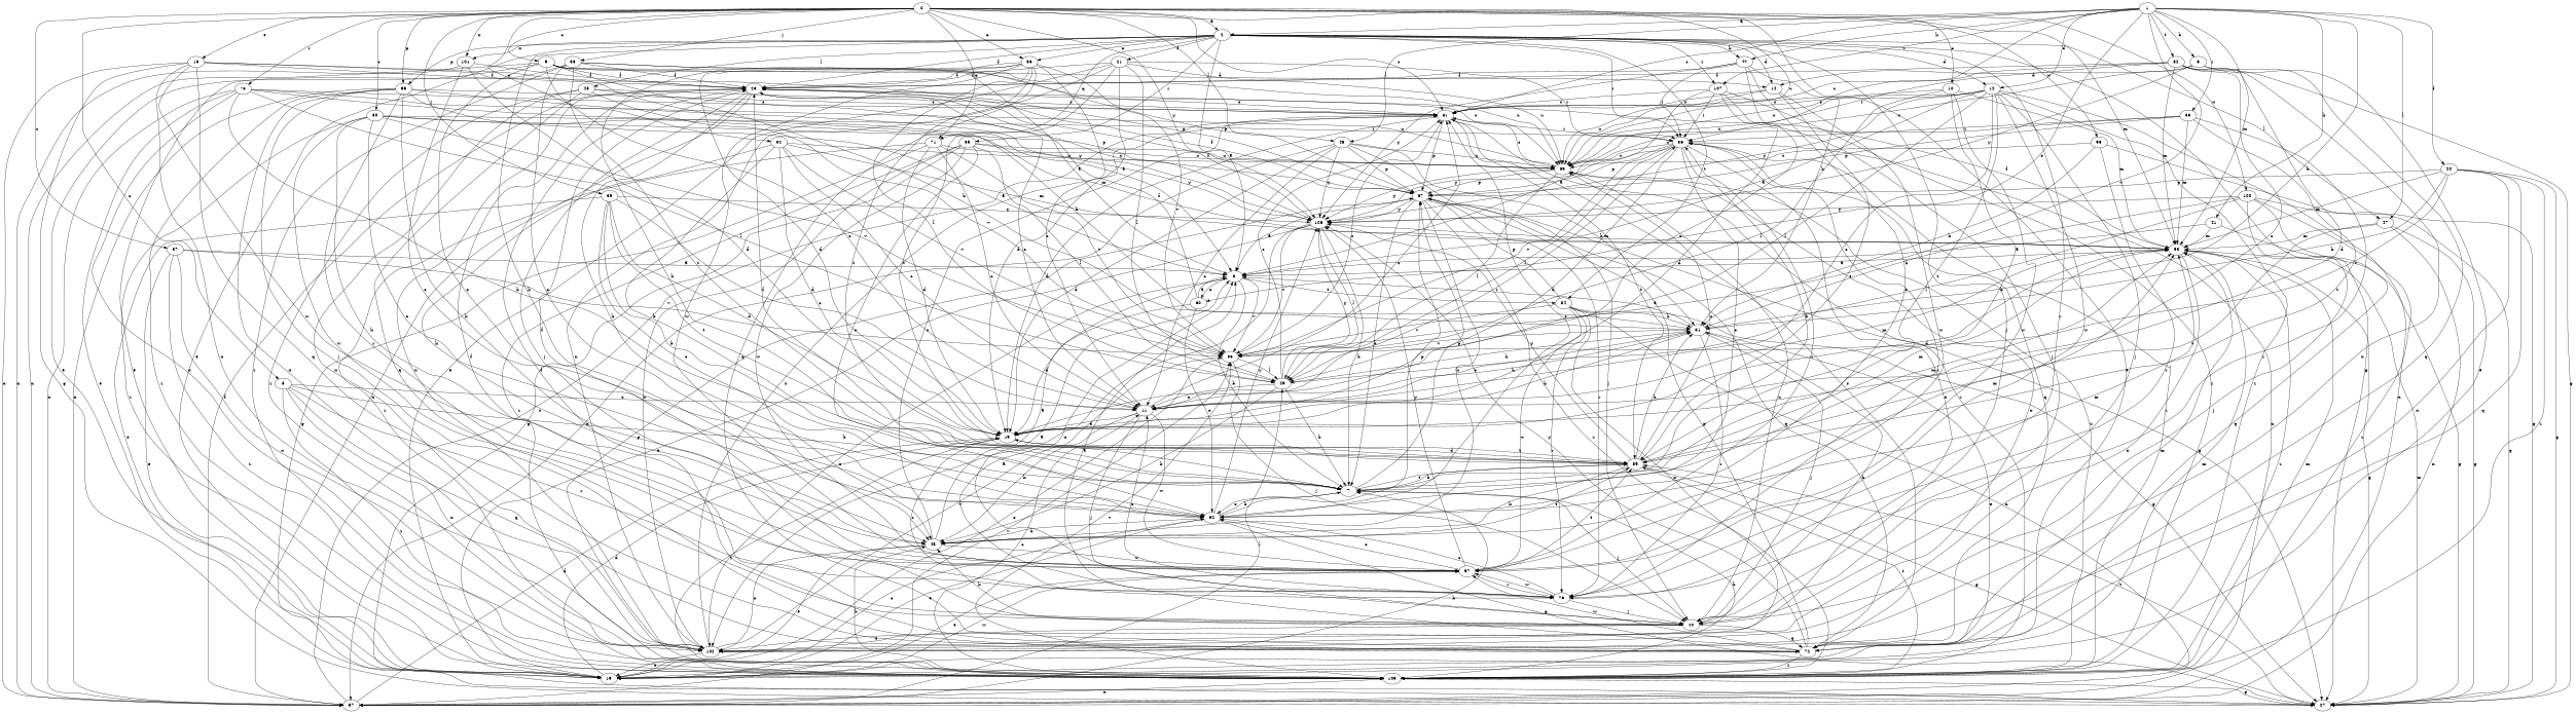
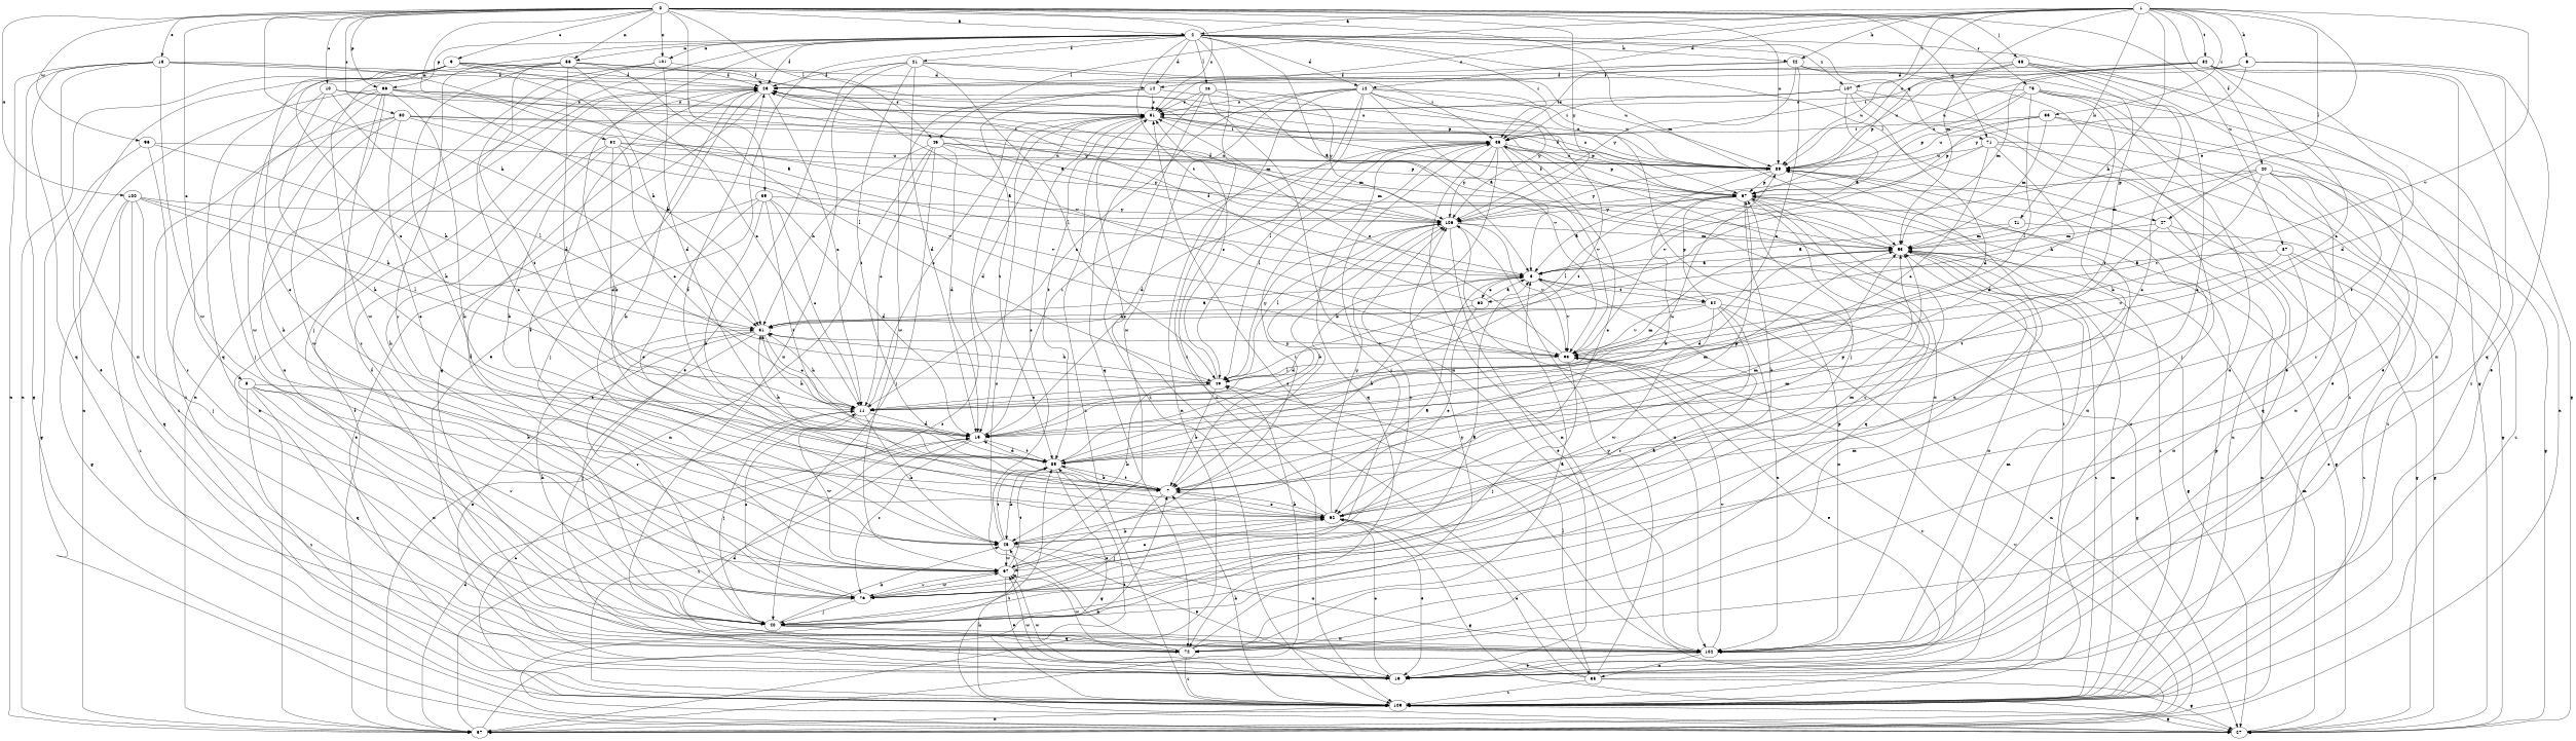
  strict digraph {
    0
    2
    8
    9
    10
    18
    31
    38
    39
    46
    53
    54
    56
    66
    71
    75
    80
    81
    87
    89
    96
    100
    101
    106
    12
    42
    47
    107
    3
    14
    19
    21
    23
    27
    35
    36
    40
    45
    48
    76
    84
    7
    102
    72
    11
    109
    62
    57
    49
    97
    67
    93
    85
    15
    1
    6
    20
    33
    41
    60
    82
    0 -> 2 [label=a]
    0 -> 8 [label=c]
    0 -> 9 [label=c]
    0 -> 10 [label=c]
    0 -> 18 [label=e]
    0 -> 31 [label=h]
    0 -> 38 [label=j]
    0 -> 39 [label=j]
    0 -> 46 [label=l]
    0 -> 53 [label=m]
    0 -> 54 [label=n]
    0 -> 56 [label=n]
    0 -> 66 [label=p]
    0 -> 71 [label=q]
    0 -> 75 [label=r]
    0 -> 80 [label=s]
    0 -> 81 [label=s]
    0 -> 87 [label=u]
    0 -> 89 [label=u]
    0 -> 96 [label=w]
    0 -> 100 [label=x]
    0 -> 101 [label=x]
    0 -> 106 [label=y]
    2 -> 56 [label=n]
    2 -> 66 [label=p]
    2 -> 71 [label=q]
    2 -> 101 [label=x]
    2 -> 12 [label=d]
    2 -> 42 [label=k]
    2 -> 47 [label=l]
    2 -> 107 [label=z]
    2 -> 3 [label=a]
    2 -> 14 [label=d]
    2 -> 19 [label=e]
    2 -> 21 [label=f]
    2 -> 23 [label=f]
    2 -> 27 [label=g]
    2 -> 35 [label=i]
    2 -> 36 [label=i]
    2 -> 40 [label=j]
    2 -> 45 [label=k]
    2 -> 48 [label=l]
    2 -> 76 [label=r]
    2 -> 84 [label=t]
    8 -> 76 [label=r]
    8 -> 7 [label=b]
    8 -> 102 [label=x]
    8 -> 72 [label=q]
    8 -> 11 [label=c]
    8 -> 109 [label=z]
    9 -> 31 [label=h]
    9 -> 89 [label=u]
    9 -> 3 [label=a]
    9 -> 14 [label=d]
    9 -> 19 [label=e]
    9 -> 23 [label=f]
    9 -> 11 [label=c]
    9 -> 62 [label=o]
    9 -> 57 [label=n]
    10 -> 53 [label=m]
    10 -> 81 [label=s]
    10 -> 7 [label=b]
    10 -> 49 [label=l]
    10 -> 97 [label=w]
    18 -> 3 [label=a]
    18 -> 23 [label=f]
    18 -> 27 [label=g]
    18 -> 102 [label=x]
    18 -> 72 [label=q]
    18 -> 57 [label=n]
    18 -> 97 [label=w]
    18 -> 67 [label=p]
    31 -> 3 [label=a]
    31 -> 19 [label=e]
    31 -> 40 [label=j]
    31 -> 76 [label=r]
    31 -> 11 [label=c]
    31 -> 93 [label=v]
    38 -> 89 [label=u]
    38 -> 19 [label=e]
    38 -> 23 [label=f]
    38 -> 109 [label=z]
    38 -> 62 [label=o]
    38 -> 67 [label=p]
    38 -> 85 [label=t]
    39 -> 106 [label=y]
    39 -> 19 [label=e]
    39 -> 7 [label=b]
    39 -> 11 [label=c]
    39 -> 62 [label=o]
    39 -> 85 [label=t]
    39 -> 15 [label=d]
    46 -> 31 [label=h]
    46 -> 89 [label=u]
    46 -> 106 [label=y]
    46 -> 40 [label=j]
    46 -> 11 [label=c]
    46 -> 57 [label=n]
    46 -> 67 [label=p]
    46 -> 15 [label=d]
    53 -> 3 [label=a]
    53 -> 23 [label=f]
    53 -> 27 [label=g]
    53 -> 102 [label=x]
    53 -> 109 [label=z]
    53 -> 15 [label=d]
    54 -> 53 [label=m]
    54 -> 89 [label=u]
    54 -> 45 [label=k]
    54 -> 7 [label=b]
    54 -> 11 [label=c]
    54 -> 93 [label=v]
    54 -> 15 [label=d]
    56 -> 23 [label=f]
    56 -> 7 [label=b]
    56 -> 72 [label=q]
    56 -> 11 [label=c]
    56 -> 49 [label=l]
    56 -> 97 [label=w]
    56 -> 93 [label=v]
    56 -> 85 [label=t]
    56 -> 15 [label=d]
    66 -> 31 [label=h]
    66 -> 81 [label=s]
    66 -> 106 [label=y]
    66 -> 40 [label=j]
    66 -> 45 [label=k]
    66 -> 76 [label=r]
    66 -> 102 [label=x]
    66 -> 109 [label=z]
    66 -> 57 [label=n]
    71 -> 89 [label=u]
    71 -> 27 [label=g]
    71 -> 11 [label=c]
    71 -> 109 [label=z]
    71 -> 93 [label=v]
    71 -> 15 [label=d]
    75 -> 81 [label=s]
    75 -> 89 [label=u]
    75 -> 19 [label=e]
    75 -> 7 [label=b]
    75 -> 102 [label=x]
    75 -> 57 [label=n]
    75 -> 49 [label=l]
    75 -> 67 [label=p]
    80 -> 53 [label=m]
    80 -> 3 [label=a]
    80 -> 36 [label=i]
    80 -> 45 [label=k]
    80 -> 109 [label=z]
    80 -> 62 [label=o]
    80 -> 97 [label=w]
    80 -> 93 [label=v]
    81 -> 36 [label=i]
    81 -> 109 [label=z]
    81 -> 67 [label=p]
    81 -> 85 [label=t]
    81 -> 15 [label=d]
    87 -> 3 [label=a]
    87 -> 19 [label=e]
    87 -> 102 [label=x]
    87 -> 109 [label=z]
    87 -> 93 [label=v]
    89 -> 81 [label=s]
    89 -> 106 [label=y]
    89 -> 102 [label=x]
    89 -> 49 [label=l]
    89 -> 67 [label=p]
    96 -> 31 [label=h]
    96 -> 89 [label=u]
    96 -> 27 [label=g]
    96 -> 76 [label=r]
    100 -> 31 [label=h]
    100 -> 106 [label=y]
    100 -> 27 [label=g]
    100 -> 40 [label=j]
    100 -> 72 [label=q]
    100 -> 109 [label=z]
    100 -> 49 [label=l]
    101 -> 23 [label=f]
    101 -> 62 [label=o]
    101 -> 57 [label=n]
    101 -> 15 [label=d]
    106 -> 53 [label=m]
    106 -> 19 [label=e]
    106 -> 23 [label=f]
    106 -> 7 [label=b]
    106 -> 102 [label=x]
    106 -> 49 [label=l]
    106 -> 93 [label=v]
    12 -> 81 [label=s]
    12 -> 89 [label=u]
    12 -> 106 [label=y]
    12 -> 3 [label=a]
    12 -> 40 [label=j]
    12 -> 11 [label=c]
    12 -> 109 [label=z]
    12 -> 57 [label=n]
    12 -> 49 [label=l]
    12 -> 97 [label=w]
    12 -> 85 [label=t]
    42 -> 106 [label=y]
    42 -> 19 [label=e]
    42 -> 23 [label=f]
    42 -> 36 [label=i]
    42 -> 11 [label=c]
    42 -> 62 [label=o]
    47 -> 53 [label=m]
    47 -> 27 [label=g]
    47 -> 57 [label=n]
    47 -> 85 [label=t]
    107 -> 81 [label=s]
    107 -> 3 [label=a]
    107 -> 36 [label=i]
    107 -> 40 [label=j]
    107 -> 109 [label=z]
    107 -> 15 [label=d]
    3 -> 84 [label=t]
    3 -> 7 [label=b]
    3 -> 102 [label=x]
    3 -> 93 [label=v]
    3 -> 60 [label=o]
    14 -> 81 [label=s]
    14 -> 89 [label=u]
    14 -> 97 [label=w]
    14 -> 85 [label=t]
    19 -> 53 [label=m]
    19 -> 62 [label=o]
    19 -> 97 [label=w]
    19 -> 15 [label=d]
    21 -> 89 [label=u]
    21 -> 19 [label=e]
    21 -> 23 [label=f]
    21 -> 36 [label=i]
    21 -> 102 [label=x]
    21 -> 49 [label=l]
    21 -> 85 [label=t]
    21 -> 15 [label=d]
    23 -> 81 [label=s]
    23 -> 40 [label=j]
    23 -> 45 [label=k]
-   23 -> 102 [label=x]
+   23 -> 102 [label=g]
    23 -> 11 [label=c]
    23 -> 57 [label=n]
    27 -> 53 [label=m]
    27 -> 85 [label=t]
    35 -> 89 [label=u]
    35 -> 106 [label=y]
    35 -> 27 [label=g]
-   35 -> 102 [label=x]
+   102 -> 35 [label=x]
    35 -> 109 [label=z]
    35 -> 62 [label=o]
    35 -> 49 [label=l]
    35 -> 97 [label=w]
    36 -> 89 [label=u]
    36 -> 106 [label=y]
    36 -> 7 [label=b]
    36 -> 102 [label=x]
    36 -> 72 [label=q]
    36 -> 62 [label=o]
    36 -> 57 [label=n]
    36 -> 49 [label=l]
    36 -> 67 [label=p]
    36 -> 93 [label=v]
    36 -> 15 [label=d]
    40 -> 31 [label=h]
    40 -> 89 [label=u]
    40 -> 3 [label=a]
    40 -> 23 [label=f]
    40 -> 45 [label=k]
    40 -> 102 [label=x]
    40 -> 72 [label=q]
    45 -> 53 [label=m]
    45 -> 81 [label=s]
    45 -> 3 [label=a]
    45 -> 19 [label=e]
    45 -> 102 [label=x]
    45 -> 97 [label=w]
    45 -> 85 [label=t]
    48 -> 81 [label=s]
    48 -> 106 [label=y]
    48 -> 102 [label=x]
    48 -> 72 [label=q]
    48 -> 109 [label=z]
    48 -> 93 [label=v]
    76 -> 3 [label=a]
    76 -> 36 [label=i]
    76 -> 40 [label=j]
    76 -> 11 [label=c]
    76 -> 62 [label=o]
    76 -> 97 [label=w]
    84 -> 31 [label=h]
    84 -> 27 [label=g]
    84 -> 76 [label=r]
    84 -> 102 [label=x]
    84 -> 57 [label=n]
    84 -> 97 [label=w]
    84 -> 67 [label=p]
    84 -> 93 [label=v]
    7 -> 53 [label=m]
    7 -> 23 [label=f]
    7 -> 40 [label=j]
    7 -> 62 [label=o]
    7 -> 67 [label=p]
    7 -> 85 [label=t]
    102 -> 81 [label=s]
    102 -> 19 [label=e]
    102 -> 93 [label=v]
    72 -> 53 [label=m]
    72 -> 81 [label=s]
    72 -> 106 [label=y]
    72 -> 3 [label=a]
    72 -> 23 [label=f]
    72 -> 109 [label=z]
    72 -> 97 [label=w]
    72 -> 67 [label=p]
    11 -> 31 [label=h]
    11 -> 53 [label=m]
    11 -> 81 [label=s]
    11 -> 40 [label=j]
    11 -> 45 [label=k]
    11 -> 97 [label=w]
    11 -> 15 [label=d]
    109 -> 53 [label=m]
    109 -> 89 [label=u]
    109 -> 27 [label=g]
    109 -> 36 [label=i]
    109 -> 45 [label=k]
    109 -> 7 [label=b]
    109 -> 11 [label=c]
    109 -> 57 [label=n]
    109 -> 67 [label=p]
    109 -> 93 [label=v]
    109 -> 85 [label=t]
    62 -> 53 [label=m]
    62 -> 81 [label=s]
    62 -> 106 [label=y]
    62 -> 19 [label=e]
    62 -> 27 [label=g]
    62 -> 45 [label=k]
    62 -> 7 [label=b]
    62 -> 67 [label=p]
    57 -> 81 [label=s]
    57 -> 23 [label=f]
    57 -> 7 [label=b]
    57 -> 49 [label=l]
    57 -> 93 [label=v]
    57 -> 15 [label=d]
    49 -> 31 [label=h]
    49 -> 81 [label=s]
    49 -> 106 [label=y]
    49 -> 45 [label=k]
    49 -> 7 [label=b]
    49 -> 11 [label=c]
    97 -> 106 [label=y]
    97 -> 19 [label=e]
    97 -> 23 [label=f]
    97 -> 36 [label=i]
    97 -> 76 [label=r]
    97 -> 62 [label=o]
    97 -> 85 [label=t]
    67 -> 106 [label=y]
    67 -> 3 [label=a]
    67 -> 23 [label=f]
    67 -> 27 [label=g]
    67 -> 45 [label=k]
    67 -> 76 [label=r]
    67 -> 7 [label=b]
    67 -> 72 [label=q]
    67 -> 109 [label=z]
    93 -> 81 [label=s]
    93 -> 19 [label=e]
    93 -> 40 [label=j]
    93 -> 49 [label=l]
    85 -> 31 [label=h]
    85 -> 53 [label=m]
    85 -> 89 [label=u]
    85 -> 106 [label=y]
    85 -> 27 [label=g]
    85 -> 45 [label=k]
    85 -> 7 [label=b]
    85 -> 15 [label=d]
    15 -> 31 [label=h]
    15 -> 36 [label=i]
    15 -> 76 [label=r]
    15 -> 109 [label=z]
    15 -> 85 [label=t]
    1 -> 2 [label=a]
    1 -> 31 [label=h]
    1 -> 46 [label=l]
    1 -> 53 [label=m]
    1 -> 81 [label=s]
    1 -> 89 [label=u]
    1 -> 12 [label=d]
    1 -> 42 [label=k]
    1 -> 47 [label=l]
    1 -> 107 [label=z]
    1 -> 93 [label=v]
    1 -> 6 [label=b]
    1 -> 20 [label=f]
    1 -> 33 [label=i]
    1 -> 41 [label=k]
    1 -> 60 [label=o]
    1 -> 82 [label=t]
    6 -> 89 [label=u]
    6 -> 106 [label=y]
    6 -> 14 [label=d]
    6 -> 19 [label=e]
    6 -> 72 [label=q]
    20 -> 31 [label=h]
    20 -> 53 [label=m]
    20 -> 27 [label=g]
    20 -> 102 [label=x]
    20 -> 72 [label=q]
    20 -> 109 [label=z]
    20 -> 67 [label=p]
    20 -> 93 [label=v]
    33 -> 53 [label=m]
    33 -> 89 [label=u]
    33 -> 36 [label=i]
    33 -> 76 [label=r]
    33 -> 67 [label=p]
    33 -> 85 [label=t]
    41 -> 53 [label=m]
    41 -> 3 [label=a]
    41 -> 27 [label=g]
    60 -> 3 [label=a]
    60 -> 23 [label=f]
    60 -> 62 [label=o]
    60 -> 15 [label=d]
    82 -> 53 [label=m]
    82 -> 89 [label=u]
    82 -> 23 [label=f]
    82 -> 27 [label=g]
    82 -> 36 [label=i]
    82 -> 102 [label=x]
    82 -> 11 [label=c]
    82 -> 15 [label=d]
  }
